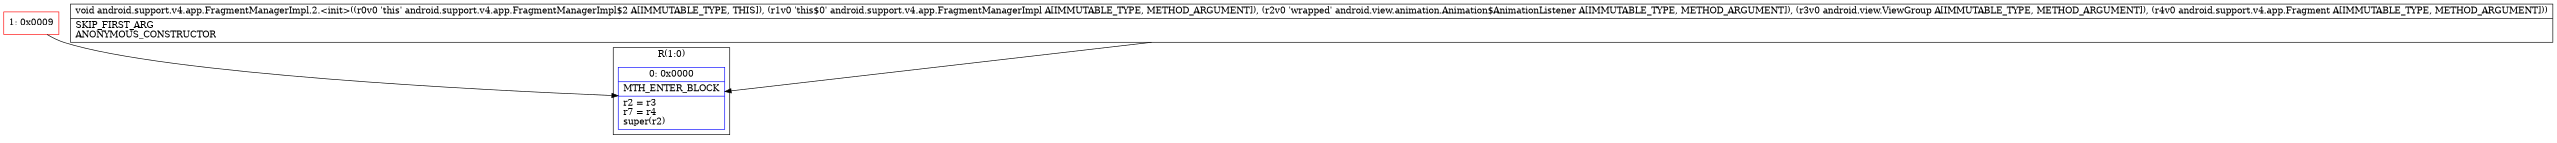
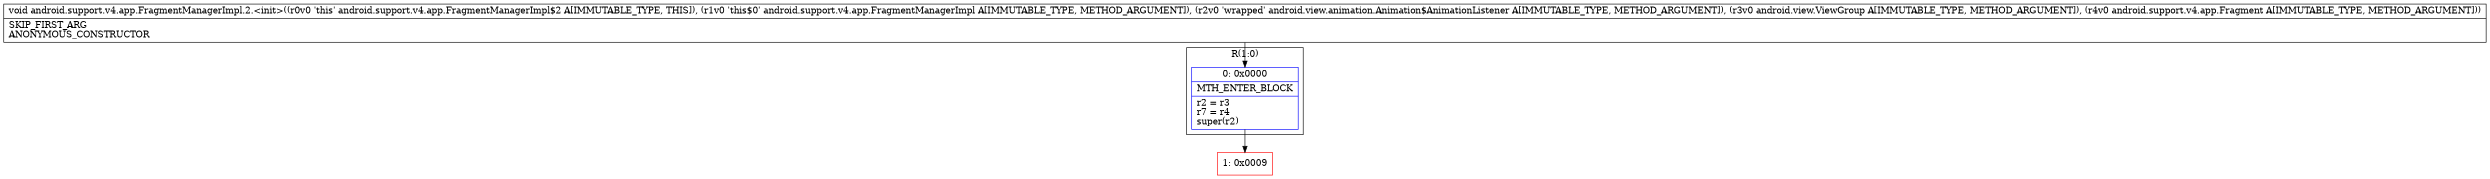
  digraph {
    node [shape=record]
    n1 [color=blue label="{0\:\ 0x0000|MTH_ENTER_BLOCK\l|r2 = r3\lr7 = r4\lsuper(r2)\l}"]
    n2 [color=red label="{1\:\ 0x0009}"]
    n3 [label="{void android.support.v4.app.FragmentManagerImpl.2.\<init\>((r0v0 'this' android.support.v4.app.FragmentManagerImpl$2 A[IMMUTABLE_TYPE, THIS]), (r1v0 'this$0' android.support.v4.app.FragmentManagerImpl A[IMMUTABLE_TYPE, METHOD_ARGUMENT]), (r2v0 'wrapped' android.view.animation.Animation$AnimationListener A[IMMUTABLE_TYPE, METHOD_ARGUMENT]), (r3v0 android.view.ViewGroup A[IMMUTABLE_TYPE, METHOD_ARGUMENT]), (r4v0 android.support.v4.app.Fragment A[IMMUTABLE_TYPE, METHOD_ARGUMENT]))  | SKIP_FIRST_ARG\lANONYMOUS_CONSTRUCTOR\l}"]
    subgraph cluster_1 {
      label="R(1:0)"
      n1
    }
-   n2 -> n1
+   n1 -> n2
    n3 -> n1
  }
